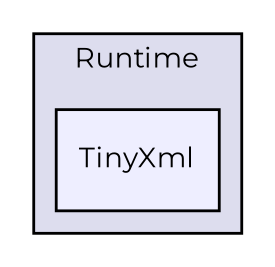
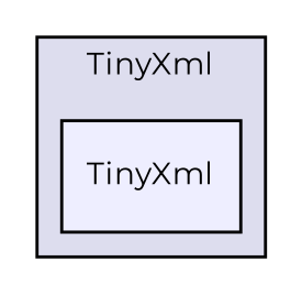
  digraph {
    compound=true
    fontname=Montserrat
    n1 [fillcolor="#eeeeff" fontname=Montserrat fontsize=10 label=TinyXml pencolor=black shape=box style=filled]
    subgraph cluster_1 {
      bgcolor="#ddddee"
      fontsize=10
-     label=Runtime
+     label=TinyXml
      pencolor=black
      n1
    }
  }
